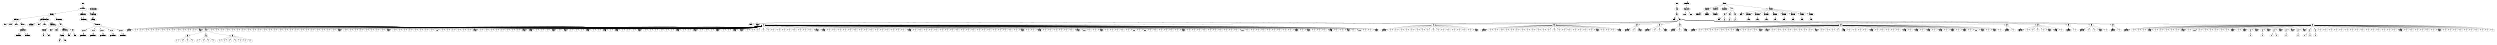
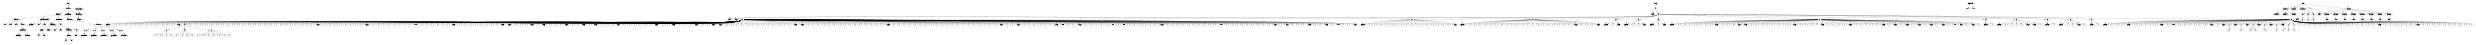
  digraph {
    n1 [label=TEI]
    n2 [label=teiHeader]
    n3 [label=fileDesc]
    n4 [label=profileDesc]
    n5 [label=listChange]
-   n6 [label=text]
    n7 [label=body]
    n8 [label=titleStmt]
    n9 [label=publicationStmt]
    n10 [label=sourceDesc]
    n11 [label=particDesc]
    n12 [label=revisionDesc]
    n13 [label=title]
    n14 [label=title]
    n15 [label=title]
    n16 [label=author]
    n17 [label=publisher]
    n18 [label=idno]
    n19 [label=idno]
    n20 [label=availability]
    n21 [label=bibl]
    n22 [label=persName]
    n23 [label=forename]
    n24 [label=surname]
    n25 [label=licence]
    n26 [label=ab]
    n27 [label=ref]
+   n28 [label=name]
    n29 [label=idno]
    n30 [label=idno]
    n31 [label=availability]
    n32 [label=bibl]
    n33 [label=licence]
-   n34 [label=date]
    n35 [label=idno]
    n36 [label=ab]
    n37 [label=ref]
    n38 [label=listPerson]
-   n39 [label=textClass]
    n40 [label=keywords]
    n41 [label=person]
    n42 [label=person]
    n43 [label=person]
    n44 [label=person]
    n45 [label=person]
    n46 [label=persName]
    n47 [label=persName]
    n48 [label=persName]
    n49 [label=persName]
    n50 [label=persName]
    n51 [label=term]
    n52 [label=term]
    n53 [label=change]
    n54 [label=front]
    n55 [label=docTitle]
    n56 [label=docDate]
    n57 [label=docAuthor]
    n58 [label=div]
    n59 [label=castList]
    n60 [label=div]
    n61 [label=titlePart]
    n62 [label=titlePart]
    n63 [label=titlePart]
    n64 [label=div]
    n65 [label=div]
    n66 [label=div]
    n67 [label=head]
    n68 [label=castItem]
    n69 [label=castItem]
    n70 [label=castItem]
    n71 [label=castItem]
    n72 [label=castItem]
    n73 [label=castItem]
    n74 [label=castItem]
    n75 [label=castItem]
    n76 [label=head]
    n77 [label=p]
    n78 [label=p]
    n79 [label=p]
    n80 [label=role]
    n81 [label=role]
    n82 [label=role]
    n83 [label=role]
    n84 [label=role]
    n85 [label=role]
    n86 [label=role]
    n87 [label=role]
    n88 [label=head]
    n89 [label=div]
    n90 [label=head]
    n91 [label=stage]
    n92 [label=sp]
    n93 [label=sp]
    n94 [label=sp]
    n95 [label=sp]
    n96 [label=sp]
    n97 [label=sp]
    n98 [label=sp]
    n99 [label=sp]
    n100 [label=sp]
    n101 [label=sp]
    n102 [label=sp]
    n103 [label=sp]
    n104 [label=sp]
    n105 [label=speaker]
    n106 [label=l]
    n107 [label=l]
    n108 [label=l]
    n109 [label=l]
    n110 [label=l]
    n111 [label=l]
    n112 [label=l]
    n113 [label=l]
    n114 [label=l]
    n115 [label=l]
    n116 [label=l]
    n117 [label=l]
    n118 [label=stage]
    n119 [label=ab]
    n120 [label=l]
    n121 [label=l]
    n122 [label=l]
    n123 [label=l]
    n124 [label=l]
    n125 [label=l]
    n126 [label=l]
    n127 [label=l]
    n128 [label=l]
    n129 [label=l]
    n130 [label=l]
    n131 [label=l]
    n132 [label=l]
    n133 [label=l]
    n134 [label=l]
    n135 [label=l]
    n136 [label=l]
    n137 [label=l]
    n138 [label=l]
    n139 [label=l]
    n140 [label=l]
    n141 [label=l]
    n142 [label=l]
    n143 [label=l]
    n144 [label=stage]
    n145 [label=l]
    n146 [label=l]
    n147 [label=l]
    n148 [label=l]
    n149 [label=l]
    n150 [label=l]
    n151 [label=l]
    n152 [label=l]
    n153 [label=stage]
    n154 [label=l]
    n155 [label=l]
    n156 [label=l]
    n157 [label=l]
    n158 [label=l]
    n159 [label=l]
    n160 [label=l]
    n161 [label=l]
    n162 [label=note]
    n163 [label=l]
    n164 [label=l]
    n165 [label=l]
    n166 [label=l]
    n167 [label=l]
    n168 [label=l]
    n169 [label=stage]
    n170 [label=l]
    n171 [label=l]
    n172 [label=l]
    n173 [label=l]
    n174 [label=l]
    n175 [label=l]
    n176 [label=l]
    n177 [label=l]
    n178 [label=stage]
    n179 [label=stage]
    n180 [label=l]
    n181 [label=l]
    n182 [label=l]
    n183 [label=stage]
    n184 [label=l]
    n185 [label=stage]
    n186 [label=l]
    n187 [label=l]
    n188 [label=l]
    n189 [label=stage]
    n190 [label=l]
    n191 [label=l]
    n192 [label=stage]
    n193 [label=l]
    n194 [label=stage]
    n195 [label=l]
    n196 [label=l]
    n197 [label=l]
    n198 [label=stage]
    n199 [label=l]
    n200 [label=l]
    n201 [label=l]
    n202 [label=l]
    n203 [label=l]
    n204 [label=l]
    n205 [label=stage]
    n206 [label=l]
    n207 [label=l]
    n208 [label=stage]
    n209 [label=l]
    n210 [label=l]
    n211 [label=l]
    n212 [label=stage]
    n213 [label=l]
    n214 [label=l]
    n215 [label=stage]
    n216 [label=stage]
    n217 [label=l]
    n218 [label=l]
    n219 [label=l]
    n220 [label=l]
    n221 [label=l]
    n222 [label=l]
    n223 [label=l]
    n224 [label=l]
    n225 [label=l]
    n226 [label=l]
    n227 [label=l]
    n228 [label=l]
    n229 [label=l]
    n230 [label=stage]
    n231 [label=stage]
    n232 [label=l]
    n233 [label=l]
    n234 [label=l]
    n235 [label=l]
    n236 [label=l]
    n237 [label=l]
    n238 [label=l]
    n239 [label=l]
    n240 [label=l]
    n241 [label=l]
    n242 [label=l]
    n243 [label=l]
    n244 [label=l]
    n245 [label=l]
    n246 [label=l]
    n247 [label=stage]
    n248 [label=l]
    n249 [label=l]
    n250 [label=l]
    n251 [label=l]
    n252 [label=l]
    n253 [label=l]
    n254 [label=l]
    n255 [label=l]
    n256 [label=l]
    n257 [label=l]
    n258 [label=l]
    n259 [label=l]
    n260 [label=l]
    n261 [label=l]
    n262 [label=l]
    n263 [label=l]
    n264 [label=l]
    n265 [label=l]
    n266 [label=l]
    n267 [label=l]
    n268 [label=stage]
    n269 [label=l]
    n270 [label=l]
    n271 [label=stage]
    n272 [label=l]
    n273 [label=l]
    n274 [label=l]
    n275 [label=l]
    n276 [label=l]
    n277 [label=l]
    n278 [label=stage]
    n279 [label=note]
    n280 [label=l]
    n281 [label=l]
    n282 [label=stage]
    n283 [label=l]
    n284 [label=l]
    n285 [label=l]
    n286 [label=l]
    n287 [label=l]
    n288 [label=note]
    n289 [label=l]
    n290 [label=note]
    n291 [label=l]
    n292 [label=l]
    n293 [label=l]
    n294 [label=l]
    n295 [label=l]
    n296 [label=l]
    n297 [label=stage]
    n298 [label=l]
    n299 [label=l]
    n300 [label=l]
    n301 [label=l]
    n302 [label=l]
    n303 [label=l]
    n304 [label=l]
    n305 [label=l]
    n306 [label=l]
    n307 [label=l]
    n308 [label=note]
    n309 [label=l]
    n310 [label=l]
    n311 [label=l]
    n312 [label=l]
    n313 [label=l]
    n314 [label=l]
    n315 [label=l]
    n316 [label=l]
    n317 [label=l]
    n318 [label=stage]
    n319 [label=l]
    n320 [label=stage]
    n321 [label=l]
    n322 [label=l]
    n323 [label=l]
    n324 [label=stage]
    n325 [label=l]
    n326 [label=l]
    n327 [label=stage]
    n328 [label=l]
    n329 [label=note]
    n330 [label=l]
    n331 [label=l]
    n332 [label=stage]
    n333 [label=speaker]
    n334 [label=l]
    n335 [label=l]
    n336 [label=l]
    n337 [label=l]
    n338 [label=l]
    n339 [label=l]
    n340 [label=l]
    n341 [label=l]
    n342 [label=l]
    n343 [label=l]
    n344 [label=l]
    n345 [label=l]
    n346 [label=l]
    n347 [label=l]
    n348 [label=l]
    n349 [label=l]
    n350 [label=stage]
    n351 [label=speaker]
    n352 [label=l]
    n353 [label=l]
    n354 [label=l]
    n355 [label=l]
    n356 [label=l]
    n357 [label=l]
    n358 [label=l]
    n359 [label=l]
    n360 [label=l]
    n361 [label=l]
    n362 [label=l]
    n363 [label=l]
    n364 [label=l]
    n365 [label=l]
    n366 [label=l]
    n367 [label=l]
    n368 [label=l]
    n369 [label=l]
    n370 [label=l]
    n371 [label=l]
    n372 [label=stage]
    n373 [label=l]
    n374 [label=l]
    n375 [label=l]
    n376 [label=stage]
    n377 [label=speaker]
    n378 [label=l]
    n379 [label=stage]
    n380 [label=speaker]
    n381 [label=l]
    n382 [label=l]
    n383 [label=stage]
    n384 [label=speaker]
    n385 [label=l]
    n386 [label=stage]
    n387 [label=speaker]
    n388 [label=l]
    n389 [label=l]
    n390 [label=l]
    n391 [label=l]
    n392 [label=l]
    n393 [label=l]
    n394 [label=l]
    n395 [label=stage]
    n396 [label=l]
    n397 [label=l]
    n398 [label=l]
    n399 [label=stage]
    n400 [label=stage]
    n401 [label=l]
    n402 [label=l]
    n403 [label=l]
    n404 [label=l]
    n405 [label=l]
    n406 [label=l]
    n407 [label=l]
    n408 [label=l]
    n409 [label=stage]
    n410 [label=l]
    n411 [label=l]
    n412 [label=l]
    n413 [label=l]
    n414 [label=stage]
    n415 [label=l]
    n416 [label=l]
    n417 [label=l]
    n418 [label=l]
    n419 [label=stage]
    n420 [label=l]
    n421 [label=l]
    n422 [label=l]
    n423 [label=l]
    n424 [label=l]
    n425 [label=stage]
    n426 [label=l]
    n427 [label=stage]
    n428 [label=l]
    n429 [label=stage]
    n430 [label=l]
    n431 [label=stage]
    n432 [label=l]
    n433 [label=stage]
    n434 [label=l]
    n435 [label=stage]
    n436 [label=l]
    n437 [label=note]
    n438 [label=stage]
    n439 [label=l]
    n440 [label=stage]
    n441 [label=l]
    n442 [label=speaker]
    n443 [label=l]
    n444 [label=speaker]
    n445 [label=l]
    n446 [label=l]
    n447 [label=l]
    n448 [label=l]
    n449 [label=stage]
    n450 [label=stage]
    n451 [label=l]
    n452 [label=speaker]
    n453 [label=l]
    n454 [label=speaker]
    n455 [label=l]
    n456 [label=l]
    n457 [label=stage]
    n458 [label=l]
    n459 [label=speaker]
    n460 [label=l]
    n461 [label=speaker]
    n462 [label=l]
    n463 [label=l]
    n464 [label=l]
    n465 [label=stage]
    n466 [label=l]
    n467 [label=l]
    n468 [label=l]
    n469 [label=l]
    n470 [label=l]
    n471 [label=stage]
    n472 [label=l]
    n473 [label=note]
    n474 [label=l]
    n475 [label=l]
    n476 [label=l]
    n477 [label=l]
    n478 [label=l]
    n479 [label=l]
    n480 [label=stage]
    n481 [label=l]
    n482 [label=stage]
    n483 [label=p]
    n484 [label=stage]
    n485 [label=p]
    n486 [label=stage]
    n487 [label=p]
    n488 [label=stage]
    n489 [label=p]
    n490 [label=stage]
    n491 [label=p]
    n492 [label=stage]
    n493 [label=p]
    n494 [label=p]
    n495 [label=l]
    n496 [label=l]
    n497 [label=l]
    n498 [label=l]
    n499 [label=l]
    n500 [label=l]
    n501 [label=l]
    n502 [label=l]
    n503 [label=l]
    n504 [label=l]
    n505 [label=l]
    n506 [label=l]
    n507 [label=l]
    n508 [label=l]
    n509 [label=l]
    n510 [label=stage]
    n511 [label=l]
    n512 [label=l]
    n513 [label=l]
    n514 [label=l]
    n515 [label=l]
    n516 [label=l]
    n517 [label=stage]
    n518 [label=l]
    n519 [label=l]
    n520 [label=l]
    n521 [label=l]
    n522 [label=l]
    n523 [label=l]
    n524 [label=l]
    n525 [label=l]
    n526 [label=l]
    n527 [label=l]
    n528 [label=lg]
    n529 [label=lg]
    n530 [label=lg]
    n531 [label=l]
    n532 [label=l]
    n533 [label=l]
    n534 [label=l]
    n535 [label=l]
    n536 [label=l]
    n537 [label=l]
    n538 [label=l]
    n539 [label=l]
    n540 [label=l]
    n541 [label=l]
    n542 [label=l]
    n543 [label=l]
    n544 [label=l]
    n545 [label=l]
    n546 [label=s]
    n547 [label=s]
    n548 [label=s]
    n549 [label=s]
    n550 [label=s]
    n551 [label=s]
    n552 [label=s]
    n553 [label=s]
    n554 [label=s]
    n1 -> n2
    n2 -> n3
    n2 -> n4
    n2 -> n5
    n3 -> n8
    n3 -> n9
    n3 -> n10
    n4 -> n11
    n5 -> n53
-   n6 -> n7
    n7 -> n60
    n8 -> n13
    n8 -> n14
    n8 -> n15
    n8 -> n16
    n9 -> n17
    n9 -> n18
    n9 -> n19
    n9 -> n20
    n10 -> n21
    n11 -> n38
    n12 -> n5
    n16 -> n22
    n20 -> n25
+   n21 -> n28
    n21 -> n29
    n21 -> n30
    n21 -> n31
    n21 -> n32
    n22 -> n23
    n22 -> n24
    n25 -> n26
    n25 -> n27
    n31 -> n33
-   n32 -> n34
    n32 -> n35
    n33 -> n36
    n33 -> n37
    n38 -> n41
    n38 -> n42
    n38 -> n43
    n38 -> n44
    n38 -> n45
-   n39 -> n40
    n40 -> n51
    n40 -> n52
    n41 -> n46
    n42 -> n47
    n43 -> n48
    n44 -> n49
    n45 -> n50
    n54 -> n55
    n54 -> n56
    n54 -> n57
    n54 -> n58
    n54 -> n59
    n55 -> n61
    n55 -> n62
    n55 -> n63
    n58 -> n64
    n58 -> n65
    n58 -> n66
    n59 -> n67
    n59 -> n68
    n59 -> n69
    n59 -> n70
    n59 -> n71
    n59 -> n72
    n59 -> n73
    n59 -> n74
    n59 -> n75
    n60 -> n88
    n60 -> n89
    n64 -> n76
    n64 -> n77
    n65 -> n78
    n66 -> n79
    n68 -> n80
    n69 -> n81
    n70 -> n82
    n71 -> n83
    n72 -> n84
    n73 -> n85
    n74 -> n86
    n75 -> n87
    n89 -> n90
    n89 -> n91
    n89 -> n92
    n89 -> n93
    n89 -> n94
    n89 -> n95
    n89 -> n96
    n89 -> n97
    n89 -> n98
    n89 -> n99
    n89 -> n100
    n89 -> n101
    n89 -> n102
    n89 -> n103
    n89 -> n104
    n92 -> n105
    n92 -> n106
    n92 -> n107
    n92 -> n108
    n92 -> n109
    n92 -> n110
    n92 -> n111
    n92 -> n112
    n92 -> n113
    n92 -> n114
    n92 -> n115
    n92 -> n116
    n92 -> n117
    n92 -> n118
    n92 -> n119
    n92 -> n120
    n92 -> n121
    n92 -> n122
    n92 -> n123
    n92 -> n124
    n92 -> n125
    n92 -> n126
    n92 -> n127
    n92 -> n128
    n92 -> n129
    n92 -> n130
    n92 -> n131
    n92 -> n132
    n92 -> n133
    n92 -> n134
    n92 -> n135
    n92 -> n136
    n92 -> n137
    n92 -> n138
    n92 -> n139
    n92 -> n140
    n92 -> n141
    n92 -> n142
    n92 -> n143
    n92 -> n144
    n92 -> n145
    n92 -> n146
    n92 -> n147
    n92 -> n148
    n92 -> n149
    n92 -> n150
    n92 -> n151
    n92 -> n152
    n92 -> n153
    n92 -> n154
    n92 -> n155
    n92 -> n156
    n92 -> n157
    n92 -> n158
    n92 -> n159
    n92 -> n160
    n92 -> n161
    n92 -> n162
    n92 -> n163
    n92 -> n164
    n92 -> n165
    n92 -> n166
    n92 -> n167
    n92 -> n168
    n92 -> n169
    n92 -> n170
    n92 -> n171
    n92 -> n172
    n92 -> n173
    n92 -> n174
    n92 -> n175
    n92 -> n176
    n92 -> n177
    n92 -> n178
    n92 -> n179
    n92 -> n180
    n92 -> n181
    n92 -> n182
    n92 -> n183
    n92 -> n184
    n92 -> n185
    n92 -> n186
    n92 -> n187
    n92 -> n188
    n92 -> n189
    n92 -> n190
    n92 -> n191
    n92 -> n192
    n92 -> n193
    n92 -> n194
    n92 -> n195
    n92 -> n196
    n92 -> n197
    n92 -> n198
    n92 -> n199
    n92 -> n200
    n92 -> n201
    n92 -> n202
    n92 -> n203
    n92 -> n204
    n92 -> n205
    n92 -> n206
    n92 -> n207
    n92 -> n208
    n92 -> n209
    n92 -> n210
    n92 -> n211
    n92 -> n212
    n92 -> n213
    n92 -> n214
    n92 -> n215
    n92 -> n216
    n92 -> n217
    n92 -> n218
    n92 -> n219
    n92 -> n220
    n92 -> n221
    n92 -> n222
    n92 -> n223
    n92 -> n224
    n92 -> n225
    n92 -> n226
    n92 -> n227
    n92 -> n228
    n92 -> n229
    n92 -> n230
    n92 -> n231
    n92 -> n232
    n92 -> n233
    n92 -> n234
    n92 -> n235
    n92 -> n236
    n92 -> n237
    n92 -> n238
    n92 -> n239
    n92 -> n240
    n92 -> n241
    n92 -> n242
    n92 -> n243
    n92 -> n244
    n92 -> n245
    n92 -> n246
    n92 -> n247
    n92 -> n248
    n92 -> n249
    n92 -> n250
    n92 -> n251
    n92 -> n252
    n92 -> n253
    n92 -> n254
    n92 -> n255
    n92 -> n256
    n92 -> n257
    n92 -> n258
    n92 -> n259
    n92 -> n260
    n92 -> n261
    n92 -> n262
    n92 -> n263
    n92 -> n264
    n92 -> n265
    n92 -> n266
    n92 -> n267
    n92 -> n268
    n92 -> n269
    n92 -> n270
    n92 -> n271
    n92 -> n272
    n92 -> n273
    n92 -> n274
    n92 -> n275
    n92 -> n276
    n92 -> n277
    n92 -> n278
    n92 -> n279
    n92 -> n280
    n92 -> n281
    n92 -> n282
    n92 -> n283
    n92 -> n284
    n92 -> n285
    n92 -> n286
    n92 -> n287
    n92 -> n288
    n92 -> n289
    n92 -> n290
    n92 -> n291
    n92 -> n292
    n92 -> n293
    n92 -> n294
    n92 -> n295
    n92 -> n296
    n92 -> n297
    n92 -> n298
    n92 -> n299
    n92 -> n300
    n92 -> n301
    n92 -> n302
    n92 -> n303
    n92 -> n304
    n92 -> n305
    n92 -> n306
    n92 -> n307
    n92 -> n308
    n92 -> n309
    n92 -> n310
    n92 -> n311
    n92 -> n312
    n92 -> n313
    n92 -> n314
    n92 -> n315
    n92 -> n316
    n92 -> n317
    n92 -> n318
    n92 -> n319
    n92 -> n320
    n92 -> n321
    n92 -> n322
    n92 -> n323
    n92 -> n324
    n92 -> n325
    n92 -> n326
    n92 -> n327
    n92 -> n328
    n92 -> n329
    n92 -> n330
    n92 -> n331
    n92 -> n332
    n93 -> n333
    n93 -> n334
    n93 -> n335
    n93 -> n336
    n93 -> n337
    n93 -> n338
    n93 -> n339
    n93 -> n340
    n93 -> n341
    n93 -> n342
    n93 -> n343
    n93 -> n344
    n93 -> n345
    n93 -> n346
    n93 -> n347
    n93 -> n348
    n93 -> n349
    n93 -> n350
    n94 -> n351
    n94 -> n352
    n94 -> n353
    n94 -> n354
    n94 -> n355
    n94 -> n356
    n94 -> n357
    n94 -> n358
    n94 -> n359
    n94 -> n360
    n94 -> n361
    n94 -> n362
    n94 -> n363
    n94 -> n364
    n94 -> n365
    n94 -> n366
    n94 -> n367
    n94 -> n368
    n94 -> n369
    n94 -> n370
    n94 -> n371
    n94 -> n372
    n94 -> n373
    n94 -> n374
    n94 -> n375
    n94 -> n376
    n95 -> n377
    n95 -> n378
    n95 -> n379
    n96 -> n380
    n96 -> n381
    n96 -> n382
    n96 -> n383
    n97 -> n384
    n97 -> n385
    n97 -> n386
    n98 -> n387
    n98 -> n388
    n98 -> n389
    n98 -> n390
    n98 -> n391
    n98 -> n392
    n98 -> n393
    n98 -> n394
    n98 -> n395
    n98 -> n396
    n98 -> n397
    n98 -> n398
    n98 -> n399
    n98 -> n400
    n98 -> n401
    n98 -> n402
    n98 -> n403
    n98 -> n404
    n98 -> n405
    n98 -> n406
    n98 -> n407
    n98 -> n408
    n98 -> n409
    n98 -> n410
    n98 -> n411
    n98 -> n412
    n98 -> n413
    n98 -> n414
    n98 -> n415
    n98 -> n416
    n98 -> n417
    n98 -> n418
    n98 -> n419
    n98 -> n420
    n98 -> n421
    n98 -> n422
    n98 -> n423
    n98 -> n424
    n98 -> n425
    n98 -> n426
    n98 -> n427
    n98 -> n428
    n98 -> n429
    n98 -> n430
    n98 -> n431
    n98 -> n432
    n98 -> n433
    n98 -> n434
    n98 -> n435
    n98 -> n436
    n98 -> n437
    n98 -> n438
    n98 -> n439
    n98 -> n440
    n98 -> n441
    n99 -> n442
    n99 -> n443
    n100 -> n444
    n100 -> n445
    n100 -> n446
    n100 -> n447
    n100 -> n448
    n100 -> n449
    n100 -> n450
    n100 -> n451
    n101 -> n452
    n101 -> n453
    n102 -> n454
    n102 -> n455
    n102 -> n456
    n102 -> n457
    n102 -> n458
    n103 -> n459
    n103 -> n460
    n104 -> n461
    n104 -> n462
    n104 -> n463
    n104 -> n464
    n104 -> n465
    n104 -> n466
    n104 -> n467
    n104 -> n468
    n104 -> n469
    n104 -> n470
    n104 -> n471
    n104 -> n472
    n104 -> n473
    n104 -> n474
    n104 -> n475
    n104 -> n476
    n104 -> n477
    n104 -> n478
    n104 -> n479
    n104 -> n480
    n104 -> n481
    n104 -> n482
    n104 -> n483
    n104 -> n484
    n104 -> n485
    n104 -> n486
    n104 -> n487
    n104 -> n488
    n104 -> n489
    n104 -> n490
    n104 -> n491
    n104 -> n492
    n104 -> n493
    n104 -> n494
    n104 -> n495
    n104 -> n496
    n104 -> n497
    n104 -> n498
    n104 -> n499
    n104 -> n500
    n104 -> n501
    n104 -> n502
    n104 -> n503
    n104 -> n504
    n104 -> n505
    n104 -> n506
    n104 -> n507
    n104 -> n508
    n104 -> n509
    n104 -> n510
    n104 -> n511
    n104 -> n512
    n104 -> n513
    n104 -> n514
    n104 -> n515
    n104 -> n516
    n104 -> n517
    n104 -> n518
    n104 -> n519
    n104 -> n520
    n104 -> n521
    n104 -> n522
    n104 -> n523
    n104 -> n524
    n104 -> n525
    n104 -> n526
    n104 -> n527
    n119 -> n528
    n119 -> n529
    n119 -> n530
    n483 -> n546
    n485 -> n547
    n487 -> n548
    n487 -> n549
    n489 -> n550
    n491 -> n551
    n493 -> n552
    n493 -> n553
    n494 -> n554
    n528 -> n531
    n528 -> n532
    n528 -> n533
    n528 -> n534
    n529 -> n535
    n529 -> n536
    n529 -> n537
    n529 -> n538
    n530 -> n539
    n530 -> n540
    n530 -> n541
    n530 -> n542
    n530 -> n543
    n530 -> n544
    n530 -> n545
  }
